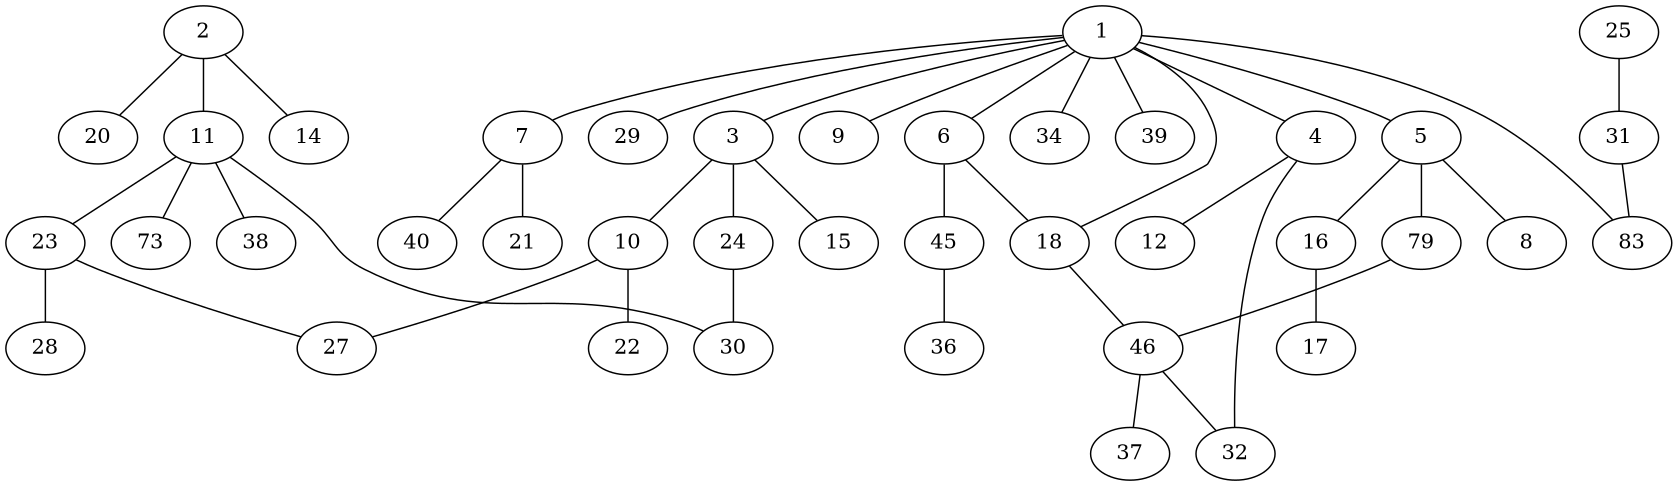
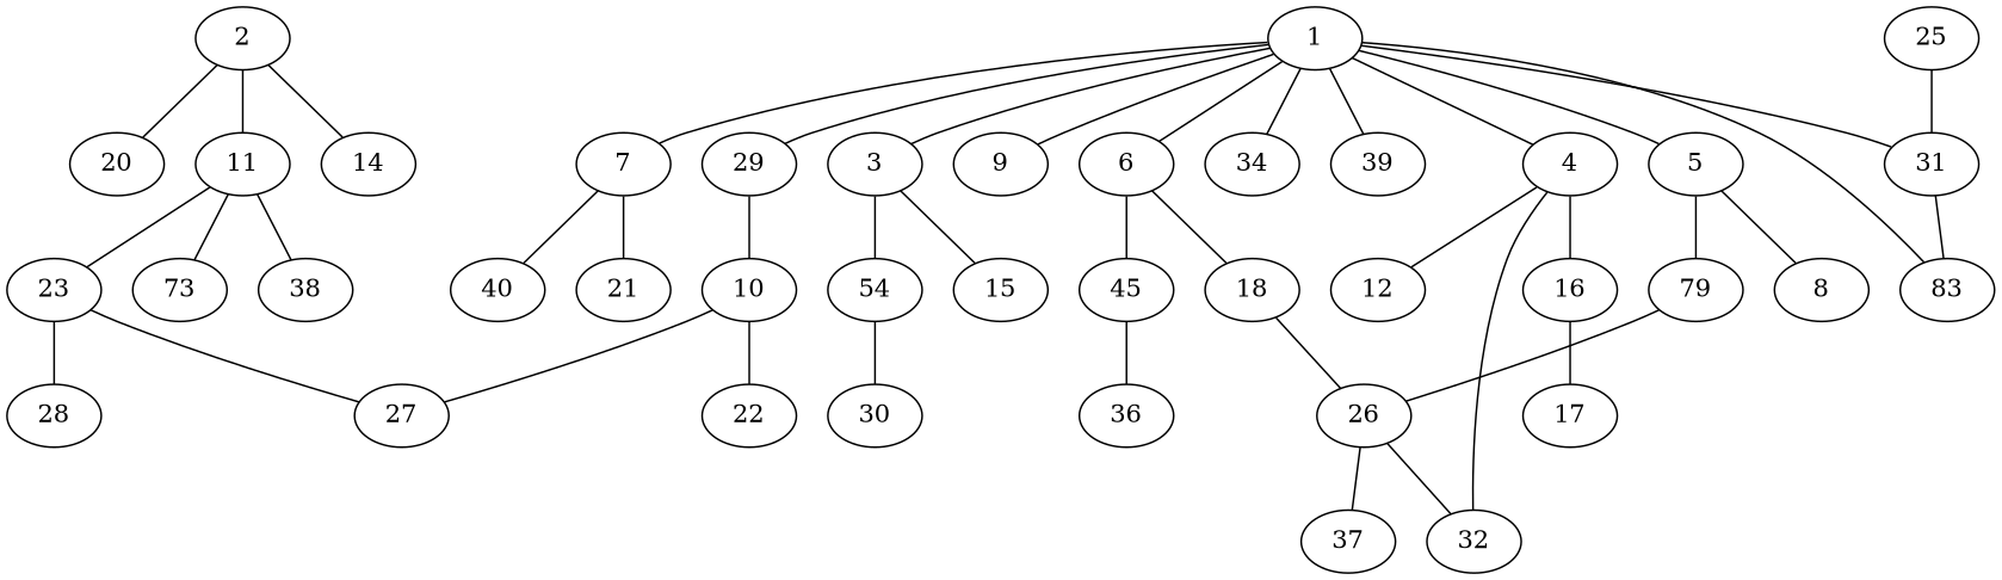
  graph {
    1
    3
    4
    5
    6
    7
    9
    29
    31
    n10 [label=83]
    34
    39
    2
    11
    14
    20
    10
    15
-   24
+   24 [label=54]
    12
    32
    8
    16
    n24 [label=79]
    18
    n26 [label=45]
    21
    40
    n29 [label=73]
    30
    38
    23
    27
    22
    17
-   26 [label=46]
+   26
    36
    28
    25
    37
    1 -- 3
    1 -- 4
    1 -- 5
    1 -- 6
    1 -- 7
    1 -- 9
    1 -- 29
-   1 -- 18
+   1 -- 31
    1 -- n10
    1 -- 34
    1 -- 39
-   3 -- 10
+   29 -- 10
    3 -- 15
    3 -- 24
    4 -- 12
    4 -- 32
    5 -- 8
-   5 -- 16
+   4 -- 16
    5 -- n24
    6 -- 18
    6 -- n26
    7 -- 21
    7 -- 40
    31 -- n10
    2 -- 11
    2 -- 14
    2 -- 20
    11 -- n29
-   11 -- 30
    11 -- 38
    11 -- 23
    10 -- 27
    10 -- 22
    24 -- 30
    16 -- 17
    n24 -- 26
    18 -- 26
    n26 -- 36
    23 -- 27
    23 -- 28
    26 -- 32
    26 -- 37
    25 -- 31
  }
